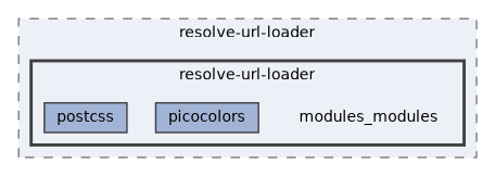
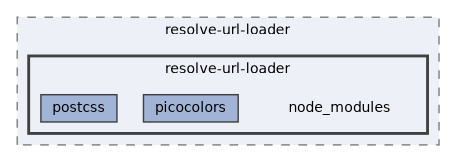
  digraph {
    compound=true
    node [fontname=Helvetica fontsize=10 shape=box color=grey25 fillcolor="#a2b4d6" style=filled]
-   n1 [height=0.2 label=modules_modules shape=plaintext width=0.4 color="" fillcolor="" style=""]
+   n1 [height=0.2 label=node_modules shape=plaintext width=0.4 color="" fillcolor="" style=""]
    n2 [height=0.2 label=picocolors width=0.4]
    n3 [height=0.2 label=postcss width=0.4]
    subgraph cluster_1 {
      bgcolor="#edf0f7"
      fontname=Helvetica
      fontsize=10
      label="resolve-url-loader"
      pencolor=grey50
      style="filled,dashed"
      subgraph cluster_2 {
        bgcolor="#edf0f7"
        fontname=Helvetica
        fontsize=10
        pencolor=grey25
        style="filled,bold"
        n1
        n2
        n3
      }
    }
  }
